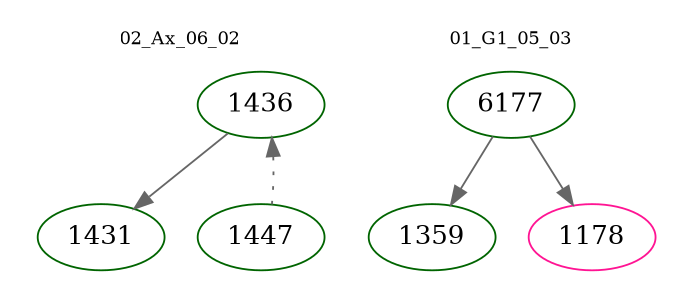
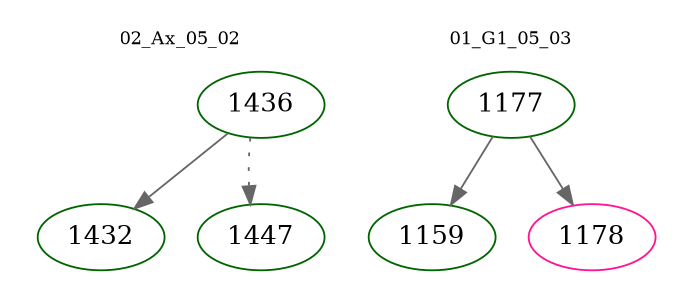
  digraph {
    node [color=darkgreen]
    edge [color=gray40 style=solid]
    n1 [label=1436]
-   n2 [label=1431]
+   n2 [label=1432]
    n3 [label=1447]
-   n4 [label=6177]
-   n5 [label=1359]
+   n4 [label=1177]
+   n5 [label=1159]
    n6 [color=deeppink label=1178]
    subgraph cluster_1 {
      color=white
      fontsize=10
-     label="02_Ax_06_02"
+     label="02_Ax_05_02"
      n1
      n2
      n3
    }
    subgraph cluster_2 {
      color=white
      fontsize=10
      label="01_G1_05_03"
      n4
      n5
      n6
    }
    n1 -> n2
-   n3 -> n1 [style=dotted]
+   n1 -> n3 [style=dotted]
    n4 -> n5
    n4 -> n6
  }
